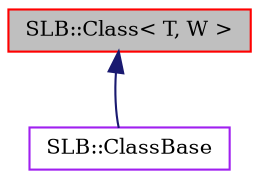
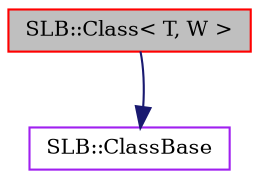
  digraph {
    fontname="DejaVu Serif"
    node [fontname="DejaVu Serif" fontsize=10 shape=record style=filled]
    n1 [color=red fillcolor=grey75 fontcolor=black height=0.2 label="SLB::Class\< T, W \>" width=0.4]
    n2 [color=purple fillcolor=white height=0.2 label="SLB::ClassBase" width=0.4]
-   n1 -> n2 [color=midnightblue dir=back fontname="DejaVu Serif" fontsize=10 labelfontname=Helvetica labelfontsize=10 style=solid]
+   n2 -> n1 [color=midnightblue dir=back fontname="DejaVu Serif" fontsize=10 labelfontname=Helvetica labelfontsize=10 style=solid]
  }
